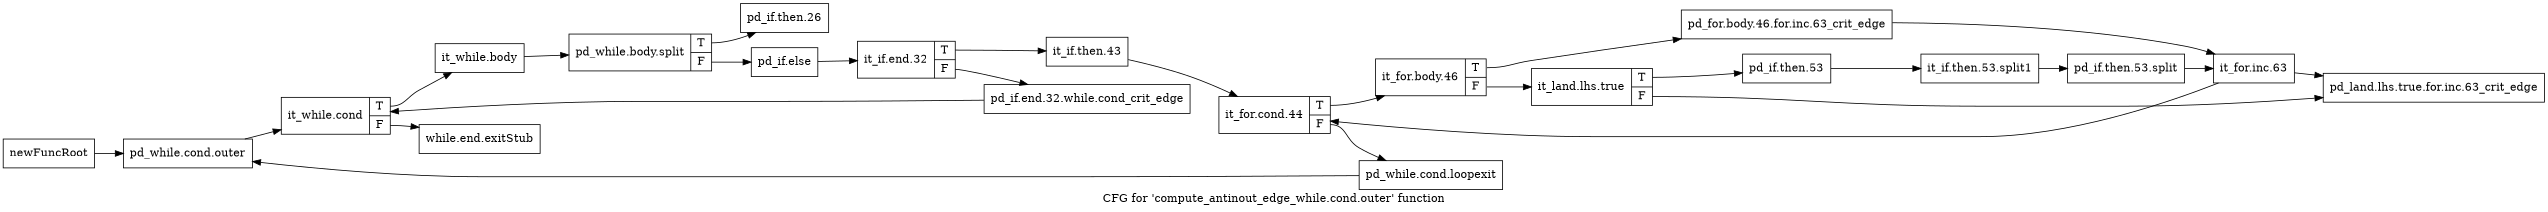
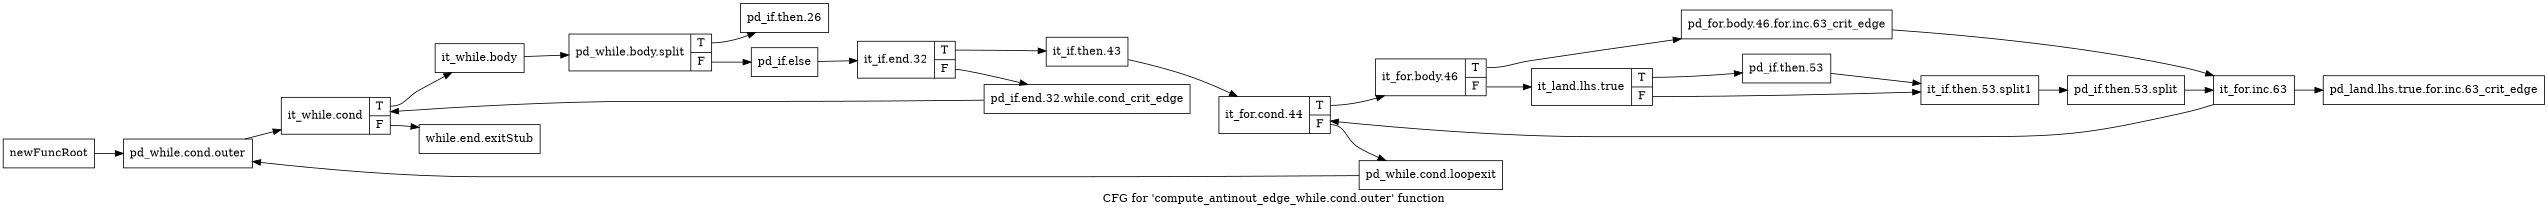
  digraph {
    fontname="DejaVu Serif"
    label="CFG for 'compute_antinout_edge_while.cond.outer' function"
    rankdir=LR
    node [fontname="DejaVu Serif" shape=record]
    edge [fontname="DejaVu Serif"]
    n1 [label="{newFuncRoot}"]
    n2 [label="{pd_while.cond.outer}"]
    n3 [label="{it_while.cond|{<s0>T|<s1>F}}"]
    n4 [label="{while.end.exitStub}"]
    n5 [label="{it_while.body}"]
    n6 [label="{pd_while.body.split|{<s0>T|<s1>F}}"]
    n7 [label="{pd_if.then.26}"]
    n8 [label="{pd_if.else}"]
    n9 [label="{it_if.end.32|{<s0>T|<s1>F}}"]
    n10 [label="{it_if.then.43}"]
    n11 [label="{pd_if.end.32.while.cond_crit_edge}"]
    n12 [label="{it_for.cond.44|{<s0>T|<s1>F}}"]
    n13 [label="{it_for.body.46|{<s0>T|<s1>F}}"]
    n14 [label="{pd_while.cond.loopexit}"]
    n15 [label="{pd_for.body.46.for.inc.63_crit_edge}"]
    n16 [label="{it_land.lhs.true|{<s0>T|<s1>F}}"]
    n17 [label="{it_for.inc.63}"]
    n18 [label="{pd_if.then.53}"]
    n19 [label="{pd_land.lhs.true.for.inc.63_crit_edge}"]
    n20 [label="{it_if.then.53.split1}"]
    n21 [label="{pd_if.then.53.split}"]
    n1 -> n2
    n2 -> n3
    n3 -> n4 [tailport=s1]
    n3 -> n5 [tailport=s0]
    n5 -> n6
    n6 -> n7 [tailport=s0]
    n6 -> n8 [tailport=s1]
    n8 -> n9
    n9 -> n10 [tailport=s0]
    n9 -> n11 [tailport=s1]
    n10 -> n12
    n11 -> n3
    n12 -> n13 [tailport=s0]
    n12 -> n14 [tailport=s1]
    n13 -> n15 [tailport=s0]
    n13 -> n16 [tailport=s1]
    n14 -> n2
    n15 -> n17
    n16 -> n18 [tailport=s0]
-   n16 -> n19 [tailport=s1]
+   n16 -> n20 [tailport=s1]
    n17 -> n12
    n17 -> n19
    n18 -> n20
    n20 -> n21
    n21 -> n17
  }
